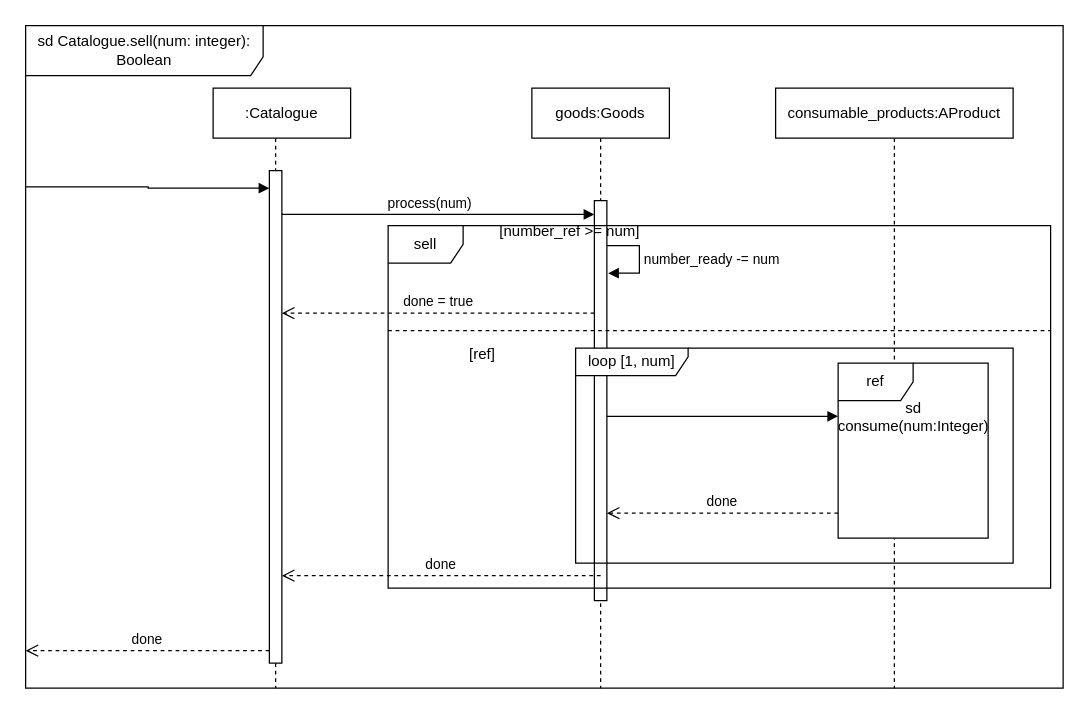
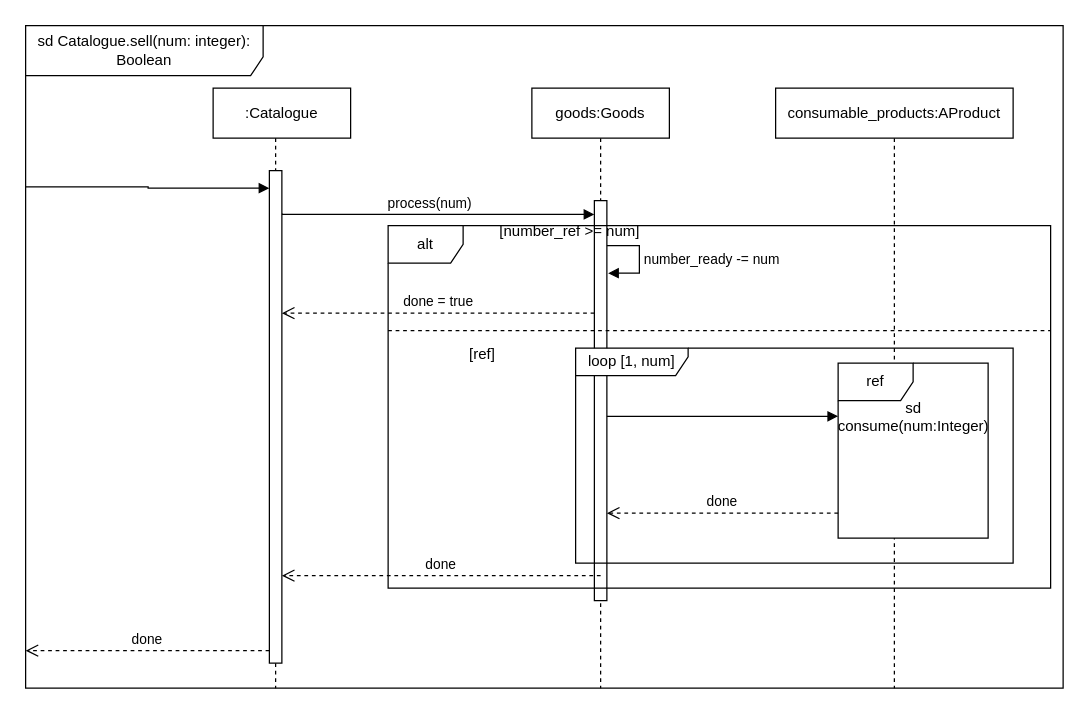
  <mxCell id="0" />
  <mxCell id="1" parent="0" />
  <mxCell id="2" value=":Catalogue" style="html=1;whiteSpace=wrap;" parent="1" vertex="1"><mxGeometry x="170" y="70" width="110" height="40" as="geometry" /></mxCell>
  <mxCell id="3" value="" style="endArrow=block;endFill=1;html=1;edgeStyle=orthogonalEdgeStyle;align=left;verticalAlign=top;rounded=0;" parent="1" edge="1"><mxGeometry x="-0.25" y="10" relative="1" as="geometry"><mxPoint x="20" y="149" as="sourcePoint" /><mxPoint x="215" y="150" as="targetPoint" /><mxPoint as="offset" /><Array as="points"><mxPoint x="118" y="150" /></Array></mxGeometry></mxCell>
  <mxCell id="4" style="edgeStyle=orthogonalEdgeStyle;rounded=0;orthogonalLoop=1;jettySize=auto;html=1;dashed=1;endArrow=none;endFill=0;" parent="1" source="6" edge="1"><mxGeometry relative="1" as="geometry"><mxPoint x="480" y="550" as="targetPoint" /></mxGeometry></mxCell>
  <mxCell id="5" value="" style="html=1;points=[[0,0,0,0,5],[0,1,0,0,-5],[1,0,0,0,5],[1,1,0,0,-5]];perimeter=orthogonalPerimeter;outlineConnect=0;targetShapes=umlLifeline;portConstraint=eastwest;newEdgeStyle={&quot;curved&quot;:0,&quot;rounded&quot;:0};" vertex="1" parent="1"><mxGeometry x="475" y="160" width="10" height="320" as="geometry" /></mxCell>
  <mxCell id="6" value="goods:Goods" style="html=1;whiteSpace=wrap;" parent="1" vertex="1"><mxGeometry x="425" y="70" width="110" height="40" as="geometry" /></mxCell>
  <mxCell id="7" value="" style="endArrow=block;endFill=1;html=1;edgeStyle=orthogonalEdgeStyle;align=left;verticalAlign=top;rounded=0;" parent="1" edge="1" target="5"><mxGeometry x="-0.25" y="10" relative="1" as="geometry"><mxPoint x="225" y="170" as="sourcePoint" /><mxPoint x="480" y="170" as="targetPoint" /><mxPoint as="offset" /><Array as="points"><mxPoint x="225" y="171" /></Array></mxGeometry></mxCell>
  <mxCell id="8" value="&amp;nbsp;process(num)" style="edgeLabel;resizable=0;html=1;align=left;verticalAlign=bottom;" parent="7" connectable="0" vertex="1"><mxGeometry x="-1" relative="1" as="geometry"><mxPoint x="80" as="offset" /></mxGeometry></mxCell>
  <mxCell id="9" value="" style="edgeStyle=orthogonalEdgeStyle;rounded=0;orthogonalLoop=1;jettySize=auto;html=1;endArrow=none;endFill=0;dashed=1;" parent="1" source="2" edge="1"><mxGeometry relative="1" as="geometry"><mxPoint x="220" y="550" as="targetPoint" /><mxPoint x="225" y="120" as="sourcePoint" /><Array as="points"><mxPoint x="220" y="180" /><mxPoint x="220" y="180" /></Array></mxGeometry></mxCell>
  <mxCell id="10" value="" style="html=1;points=[[0,0,0,0,5],[0,1,0,0,-5],[1,0,0,0,5],[1,1,0,0,-5]];perimeter=orthogonalPerimeter;outlineConnect=0;targetShapes=umlLifeline;portConstraint=eastwest;newEdgeStyle={&quot;curved&quot;:0,&quot;rounded&quot;:0};" parent="1" vertex="1"><mxGeometry x="215" y="136" width="10" height="394" as="geometry" /></mxCell>
  <mxCell id="11" style="edgeStyle=orthogonalEdgeStyle;rounded=0;orthogonalLoop=1;jettySize=auto;html=1;dashed=1;endArrow=none;endFill=0;" parent="1" source="12" edge="1"><mxGeometry relative="1" as="geometry"><mxPoint x="715" y="550" as="targetPoint" /></mxGeometry></mxCell>
  <mxCell id="12" value="consumable_products:AProduct" style="html=1;whiteSpace=wrap;" parent="1" vertex="1"><mxGeometry x="620" y="70" width="190" height="40" as="geometry" /></mxCell>
  <mxCell id="13" value="ref" style="shape=umlFrame;whiteSpace=wrap;html=1;pointerEvents=0;fillStyle=solid;swimlaneFillColor=default;" parent="1" vertex="1"><mxGeometry x="670" y="290" width="120" height="140" as="geometry" /></mxCell>
  <mxCell id="14" value="" style="html=1;verticalAlign=bottom;endArrow=block;curved=0;rounded=0;entryX=0.001;entryY=0.348;entryDx=0;entryDy=0;entryPerimeter=0;" parent="1" edge="1" source="5"><mxGeometry x="-0.053" y="12" width="80" relative="1" as="geometry"><mxPoint x="479.88" y="332.8" as="sourcePoint" /><mxPoint x="670" y="332.52" as="targetPoint" /><mxPoint as="offset" /></mxGeometry></mxCell>
  <mxCell id="15" value="sd&lt;br&gt;consume(num:Integer)" style="text;html=1;align=center;verticalAlign=middle;resizable=0;points=[];autosize=1;strokeColor=none;fillColor=none;" parent="1" vertex="1"><mxGeometry x="660" y="313" width="140" height="40" as="geometry" /></mxCell>
  <mxCell id="16" value="loop [1, num]" style="shape=umlFrame;whiteSpace=wrap;html=1;pointerEvents=0;width=90;height=22;" parent="1" vertex="1"><mxGeometry x="460" y="278" width="350" height="172" as="geometry" /></mxCell>
  <mxCell id="17" value="done" style="html=1;verticalAlign=bottom;endArrow=open;dashed=1;endSize=8;curved=0;rounded=0;" parent="1" edge="1" target="5"><mxGeometry relative="1" as="geometry"><mxPoint x="670" y="410" as="sourcePoint" /><mxPoint x="490" y="410" as="targetPoint" /></mxGeometry></mxCell>
  <mxCell id="18" value="sd Catalogue.sell(num: integer): Boolean" style="shape=umlFrame;whiteSpace=wrap;html=1;pointerEvents=0;width=190;height=40;" parent="1" vertex="1"><mxGeometry x="20" y="20" width="830" height="530" as="geometry" /></mxCell>
- <mxCell id="19" value="sell" style="shape=umlFrame;whiteSpace=wrap;html=1;pointerEvents=0;" vertex="1" parent="1"><mxGeometry x="310" y="180" width="530" height="290" as="geometry" /></mxCell>
+ <mxCell id="19" value="alt" style="shape=umlFrame;whiteSpace=wrap;html=1;pointerEvents=0;" vertex="1" parent="1"><mxGeometry x="310" y="180" width="530" height="290" as="geometry" /></mxCell>
  <mxCell id="20" value="" style="line;strokeWidth=1;fillColor=none;align=left;verticalAlign=middle;spacingTop=-1;spacingLeft=3;spacingRight=3;rotatable=0;labelPosition=right;points=[];portConstraint=eastwest;strokeColor=inherit;dashed=1;" vertex="1" parent="1"><mxGeometry x="310" y="260" width="530" height="8" as="geometry" /></mxCell>
  <mxCell id="21" value="[number_ref &amp;gt;= num]" style="text;html=1;align=center;verticalAlign=middle;resizable=0;points=[];autosize=1;strokeColor=none;fillColor=none;" vertex="1" parent="1"><mxGeometry x="380" y="170" width="150" height="30" as="geometry" /></mxCell>
  <mxCell id="22" value="done = true" style="html=1;verticalAlign=bottom;endArrow=open;dashed=1;endSize=8;curved=0;rounded=0;" edge="1" parent="1" source="5" target="10"><mxGeometry relative="1" as="geometry"><mxPoint x="480" y="250" as="sourcePoint" /><mxPoint x="400" y="250" as="targetPoint" /><Array as="points"><mxPoint x="360" y="250" /></Array></mxGeometry></mxCell>
  <mxCell id="23" value="[ref]" style="text;html=1;align=center;verticalAlign=middle;resizable=0;points=[];autosize=1;strokeColor=none;fillColor=none;" vertex="1" parent="1"><mxGeometry x="360" y="268" width="50" height="30" as="geometry" /></mxCell>
  <mxCell id="24" value="done" style="html=1;verticalAlign=bottom;endArrow=open;dashed=1;endSize=8;curved=0;rounded=0;" edge="1" parent="1"><mxGeometry relative="1" as="geometry"><mxPoint x="215" y="520" as="sourcePoint" /><mxPoint x="20" y="520" as="targetPoint" /></mxGeometry></mxCell>
  <mxCell id="25" value="done" style="html=1;verticalAlign=bottom;endArrow=open;dashed=1;endSize=8;curved=0;rounded=0;" edge="1" parent="1" target="10"><mxGeometry relative="1" as="geometry"><mxPoint x="480" y="460" as="sourcePoint" /><mxPoint x="400" y="460" as="targetPoint" /></mxGeometry></mxCell>
  <mxCell id="26" value="number_ready -= num" style="html=1;align=left;spacingLeft=2;endArrow=block;rounded=0;edgeStyle=orthogonalEdgeStyle;curved=0;rounded=0;" edge="1" parent="1"><mxGeometry relative="1" as="geometry"><mxPoint x="485" y="196" as="sourcePoint" /><Array as="points"><mxPoint x="511" y="218" /></Array><mxPoint x="486" y="218.048" as="targetPoint" /></mxGeometry></mxCell>
